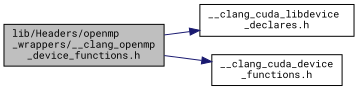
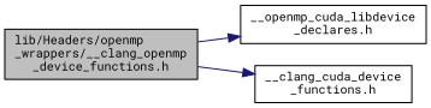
  digraph {
    rankdir=LR
    fontname="Roboto Mono"
    node [color=black fontname="Roboto Mono" fontsize=10 shape=record]
    edge [color=midnightblue fontname="Roboto Mono" fontsize=10 labelfontname=Helvetica labelfontsize=10 style=solid]
    n1 [fillcolor=grey75 fontcolor=black height=0.2 label="lib/Headers/openmp\l_wrappers/__clang_openmp\l_device_functions.h" style=filled width=0.4]
-   n2 [height=0.2 label="__clang_cuda_libdevice\l_declares.h" width=0.4]
+   n2 [height=0.2 label="__openmp_cuda_libdevice\l_declares.h" width=0.4]
    n3 [height=0.2 label="__clang_cuda_device\l_functions.h" width=0.4]
    n1 -> n2
    n1 -> n3
  }
